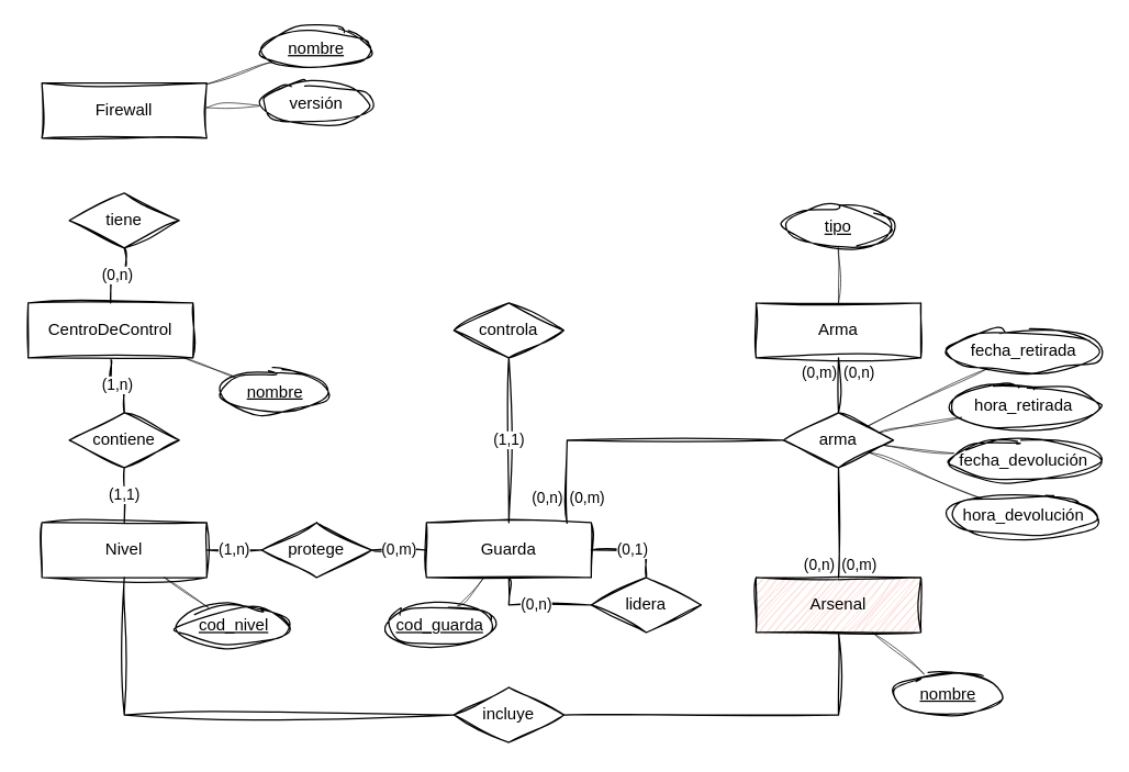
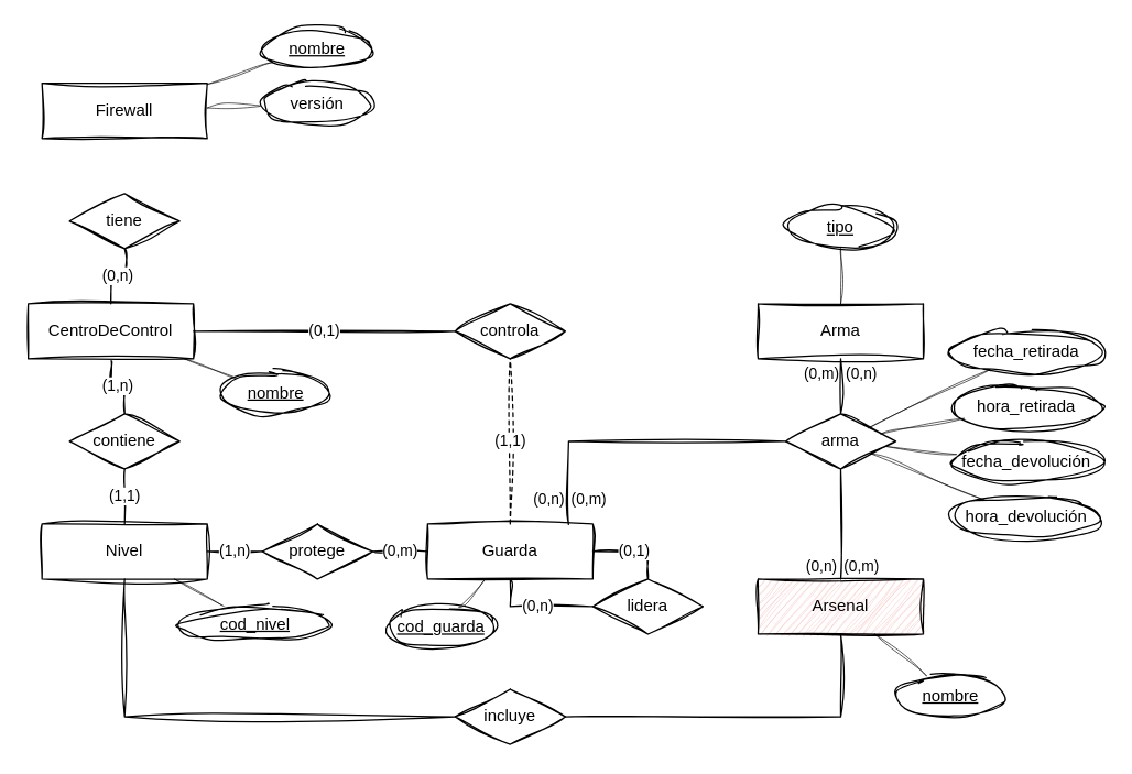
  <mxCell id="0" />
  <mxCell id="1" parent="0" />
  <mxCell id="2" value="" style="rounded=0;orthogonalLoop=1;jettySize=auto;html=1;sketch=1;curveFitting=1;jiggle=2;strokeWidth=0.5;endArrow=none;endFill=0;" edge="1" parent="1" source="3" target="30"><mxGeometry relative="1" as="geometry" /></mxCell>
  <mxCell id="3" value="Firewall" style="rounded=0;whiteSpace=wrap;html=1;sketch=1;curveFitting=1;jiggle=2;" vertex="1" parent="1"><mxGeometry x="30" y="60" width="120" height="40" as="geometry" /></mxCell>
- <mxCell id="4" value="(1,1)" style="edgeStyle=orthogonalEdgeStyle;rounded=0;orthogonalLoop=1;jettySize=auto;html=1;exitX=0.5;exitY=0;exitDx=0;exitDy=0;entryX=0.5;entryY=1;entryDx=0;entryDy=0;startArrow=none;startFill=0;endArrow=none;endFill=0;sketch=1;curveFitting=1;jiggle=2;" edge="1" parent="1" source="7" target="27"><mxGeometry relative="1" as="geometry" /></mxCell>
+ <mxCell id="4" value="(1,1)" style="edgeStyle=orthogonalEdgeStyle;rounded=0;orthogonalLoop=1;jettySize=auto;html=1;exitX=0.5;exitY=0;exitDx=0;exitDy=0;entryX=0.5;entryY=1;entryDx=0;entryDy=0;startArrow=none;startFill=0;endArrow=none;endFill=0;sketch=1;curveFitting=1;jiggle=2;dashed=1;" edge="1" parent="1" source="7" target="27"><mxGeometry relative="1" as="geometry" /></mxCell>
  <mxCell id="5" value="" style="edgeStyle=orthogonalEdgeStyle;rounded=0;orthogonalLoop=1;jettySize=auto;html=1;exitX=0.853;exitY=0.008;exitDx=0;exitDy=0;entryX=0;entryY=0.5;entryDx=0;entryDy=0;endArrow=none;endFill=0;sketch=1;curveFitting=1;jiggle=2;startArrow=none;startFill=0;exitPerimeter=0;" edge="1" parent="1" source="7" target="18"><mxGeometry relative="1" as="geometry" /></mxCell>
  <mxCell id="6" value="(0,n)" style="edgeLabel;html=1;align=center;verticalAlign=middle;resizable=0;points=[];" vertex="1" connectable="0" parent="5"><mxGeometry x="-0.824" relative="1" as="geometry"><mxPoint x="-15" as="offset" /></mxGeometry></mxCell>
  <mxCell id="7" value="Guarda" style="rounded=0;whiteSpace=wrap;html=1;sketch=1;curveFitting=1;jiggle=2;" vertex="1" parent="1"><mxGeometry x="310" y="380" width="120" height="40" as="geometry" /></mxCell>
  <mxCell id="8" value="(1,n)" style="edgeStyle=orthogonalEdgeStyle;rounded=0;orthogonalLoop=1;jettySize=auto;html=1;endArrow=none;endFill=0;sketch=1;curveFitting=1;jiggle=2;startArrow=none;startFill=0;" edge="1" parent="1" source="9" target="16"><mxGeometry relative="1" as="geometry" /></mxCell>
  <mxCell id="9" value="Nivel" style="rounded=0;whiteSpace=wrap;html=1;sketch=1;curveFitting=1;jiggle=2;" vertex="1" parent="1"><mxGeometry x="30" y="380" width="120" height="40" as="geometry" /></mxCell>
  <mxCell id="10" value="" style="edgeStyle=orthogonalEdgeStyle;rounded=0;orthogonalLoop=1;jettySize=auto;html=1;endArrow=none;endFill=0;sketch=1;curveFitting=1;jiggle=2;startArrow=none;startFill=0;" edge="1" parent="1" source="11" target="18"><mxGeometry relative="1" as="geometry" /></mxCell>
  <mxCell id="11" value="Arsenal" style="rounded=0;whiteSpace=wrap;html=1;sketch=1;curveFitting=1;jiggle=2;fillColor=#f8cecc;" vertex="1" parent="1"><mxGeometry x="550" y="420" width="120" height="40" as="geometry" /></mxCell>
  <mxCell id="12" value="Arma" style="rounded=0;whiteSpace=wrap;html=1;sketch=1;curveFitting=1;jiggle=2;" vertex="1" parent="1"><mxGeometry x="550" y="220" width="120" height="40" as="geometry" /></mxCell>
  <mxCell id="13" value="(1,n)" style="edgeStyle=orthogonalEdgeStyle;rounded=0;orthogonalLoop=1;jettySize=auto;html=1;endArrow=none;endFill=0;sketch=1;curveFitting=1;jiggle=2;startArrow=none;startFill=0;" edge="1" parent="1" source="14" target="20"><mxGeometry relative="1" as="geometry" /></mxCell>
  <mxCell id="14" value="CentroDeControl" style="rounded=0;whiteSpace=wrap;html=1;sketch=1;curveFitting=1;jiggle=2;" vertex="1" parent="1"><mxGeometry x="20" y="220" width="120" height="40" as="geometry" /></mxCell>
  <mxCell id="15" value="(0,m)" style="edgeStyle=orthogonalEdgeStyle;rounded=0;orthogonalLoop=1;jettySize=auto;html=1;endArrow=none;endFill=0;sketch=1;curveFitting=1;jiggle=2;startArrow=none;startFill=0;" edge="1" parent="1" source="16" target="7"><mxGeometry relative="1" as="geometry" /></mxCell>
  <mxCell id="16" value="protege" style="rhombus;whiteSpace=wrap;html=1;sketch=1;curveFitting=1;jiggle=2;" vertex="1" parent="1"><mxGeometry x="190" y="380" width="80" height="40" as="geometry" /></mxCell>
  <mxCell id="17" value="" style="edgeStyle=orthogonalEdgeStyle;rounded=0;orthogonalLoop=1;jettySize=auto;html=1;endArrow=none;endFill=0;sketch=1;curveFitting=1;jiggle=2;startArrow=none;startFill=0;" edge="1" parent="1" source="18" target="12"><mxGeometry relative="1" as="geometry" /></mxCell>
  <mxCell id="18" value="arma" style="rhombus;whiteSpace=wrap;html=1;sketch=1;curveFitting=1;jiggle=2;" vertex="1" parent="1"><mxGeometry x="570" y="300" width="80" height="40" as="geometry" /></mxCell>
  <mxCell id="19" value="(1,1)" style="edgeStyle=orthogonalEdgeStyle;rounded=0;orthogonalLoop=1;jettySize=auto;html=1;endArrow=none;endFill=0;sketch=1;curveFitting=1;jiggle=2;startArrow=none;startFill=0;" edge="1" parent="1" source="20" target="9"><mxGeometry relative="1" as="geometry" /></mxCell>
  <mxCell id="20" value="contiene" style="rhombus;whiteSpace=wrap;html=1;sketch=1;curveFitting=1;jiggle=2;" vertex="1" parent="1"><mxGeometry x="50" y="300" width="80" height="40" as="geometry" /></mxCell>
  <mxCell id="21" value="(0,1)" style="edgeStyle=orthogonalEdgeStyle;rounded=0;orthogonalLoop=1;jettySize=auto;html=1;exitX=0.5;exitY=0;exitDx=0;exitDy=0;entryX=1;entryY=0.5;entryDx=0;entryDy=0;endArrow=none;endFill=0;sketch=1;curveFitting=1;jiggle=2;startArrow=none;startFill=0;" edge="1" parent="1" source="23" target="7"><mxGeometry relative="1" as="geometry" /></mxCell>
  <mxCell id="22" value="(0,n)" style="edgeStyle=orthogonalEdgeStyle;rounded=0;orthogonalLoop=1;jettySize=auto;html=1;exitX=0;exitY=0.5;exitDx=0;exitDy=0;entryX=0.5;entryY=1;entryDx=0;entryDy=0;endArrow=none;endFill=0;sketch=1;curveFitting=1;jiggle=2;startArrow=none;startFill=0;" edge="1" parent="1" source="23" target="7"><mxGeometry relative="1" as="geometry" /></mxCell>
  <mxCell id="23" value="lidera" style="rhombus;whiteSpace=wrap;html=1;sketch=1;curveFitting=1;jiggle=2;" vertex="1" parent="1"><mxGeometry x="430" y="420" width="80" height="40" as="geometry" /></mxCell>
  <mxCell id="24" value="(0,n)" style="edgeStyle=orthogonalEdgeStyle;rounded=0;orthogonalLoop=1;jettySize=auto;html=1;endArrow=none;endFill=0;sketch=1;curveFitting=1;jiggle=2;startArrow=none;startFill=0;" edge="1" parent="1" source="25" target="14"><mxGeometry relative="1" as="geometry" /></mxCell>
  <mxCell id="25" value="tiene" style="rhombus;whiteSpace=wrap;html=1;sketch=1;curveFitting=1;jiggle=2;" vertex="1" parent="1"><mxGeometry x="50" y="140" width="80" height="40" as="geometry" /></mxCell>
+ <mxCell id="26" value="(0,1)" style="edgeStyle=orthogonalEdgeStyle;rounded=0;orthogonalLoop=1;jettySize=auto;html=1;exitX=0;exitY=0.5;exitDx=0;exitDy=0;endArrow=none;endFill=0;sketch=1;curveFitting=1;jiggle=2;startArrow=none;startFill=0;" edge="1" parent="1" source="27" target="14"><mxGeometry relative="1" as="geometry" /></mxCell>
  <mxCell id="27" value="controla" style="rhombus;whiteSpace=wrap;html=1;sketch=1;curveFitting=1;jiggle=2;" vertex="1" parent="1"><mxGeometry x="330" y="220" width="80" height="40" as="geometry" /></mxCell>
  <mxCell id="28" value="" style="rounded=0;orthogonalLoop=1;jettySize=auto;html=1;sketch=1;curveFitting=1;jiggle=2;strokeWidth=0.5;endArrow=none;endFill=0;" edge="1" parent="1" source="29" target="3"><mxGeometry relative="1" as="geometry" /></mxCell>
  <mxCell id="29" value="nombre" style="ellipse;whiteSpace=wrap;html=1;sketch=1;curveFitting=1;jiggle=2;fontStyle=4" vertex="1" parent="1"><mxGeometry x="190" y="20" width="80" height="30" as="geometry" /></mxCell>
  <mxCell id="30" value="versión" style="ellipse;whiteSpace=wrap;html=1;sketch=1;curveFitting=1;jiggle=2;" vertex="1" parent="1"><mxGeometry x="190" y="60" width="80" height="30" as="geometry" /></mxCell>
  <mxCell id="31" value="" style="rounded=0;orthogonalLoop=1;jettySize=auto;html=1;sketch=1;curveFitting=1;jiggle=2;strokeWidth=0.5;endArrow=none;endFill=0;" edge="1" parent="1" source="32" target="7"><mxGeometry relative="1" as="geometry"><mxPoint x="255" y="561" as="targetPoint" /></mxGeometry></mxCell>
  <mxCell id="32" value="cod_guarda" style="ellipse;whiteSpace=wrap;html=1;sketch=1;curveFitting=1;jiggle=2;fontStyle=4" vertex="1" parent="1"><mxGeometry x="280" y="440" width="80" height="30" as="geometry" /></mxCell>
  <mxCell id="33" value="" style="rounded=0;orthogonalLoop=1;jettySize=auto;html=1;sketch=1;curveFitting=1;jiggle=2;strokeWidth=0.5;endArrow=none;endFill=0;" edge="1" parent="1" source="34" target="9"><mxGeometry relative="1" as="geometry"><mxPoint x="79.565" y="370" as="targetPoint" /></mxGeometry></mxCell>
- <mxCell id="34" value="cod_nivel" style="ellipse;whiteSpace=wrap;html=1;sketch=1;curveFitting=1;jiggle=2;fontStyle=4" vertex="1" parent="1"><mxGeometry x="130" y="440" width="80" height="30" as="geometry" /></mxCell>
+ <mxCell id="34" value="cod_nivel" style="ellipse;whiteSpace=wrap;html=1;sketch=1;curveFitting=1;jiggle=2;fontStyle=4" vertex="1" parent="1"><mxGeometry x="130" y="440" width="110" height="25" as="geometry" /></mxCell>
  <mxCell id="35" value="" style="rounded=0;orthogonalLoop=1;jettySize=auto;html=1;sketch=1;curveFitting=1;jiggle=2;strokeWidth=0.5;endArrow=none;endFill=0;" edge="1" parent="1" source="36" target="14"><mxGeometry relative="1" as="geometry"><mxPoint x="170" y="311" as="targetPoint" /></mxGeometry></mxCell>
  <mxCell id="36" value="nombre" style="ellipse;whiteSpace=wrap;html=1;sketch=1;curveFitting=1;jiggle=2;fontStyle=4" vertex="1" parent="1"><mxGeometry x="160" y="270" width="80" height="30" as="geometry" /></mxCell>
  <mxCell id="37" value="" style="edgeStyle=orthogonalEdgeStyle;rounded=0;orthogonalLoop=1;jettySize=auto;html=1;endArrow=none;endFill=0;sketch=1;curveFitting=1;jiggle=2;startArrow=none;startFill=0;exitX=0.5;exitY=1;exitDx=0;exitDy=0;entryX=0;entryY=0.5;entryDx=0;entryDy=0;" edge="1" parent="1" target="39" source="9"><mxGeometry relative="1" as="geometry"><mxPoint x="260" y="550" as="sourcePoint" /></mxGeometry></mxCell>
  <mxCell id="38" value="" style="edgeStyle=orthogonalEdgeStyle;rounded=0;orthogonalLoop=1;jettySize=auto;html=1;endArrow=none;endFill=0;sketch=1;curveFitting=1;jiggle=2;startArrow=none;startFill=0;entryX=0.5;entryY=1;entryDx=0;entryDy=0;" edge="1" parent="1" source="39" target="11"><mxGeometry relative="1" as="geometry"><mxPoint x="420" y="550" as="targetPoint" /></mxGeometry></mxCell>
  <mxCell id="39" value="incluye" style="rhombus;whiteSpace=wrap;html=1;sketch=1;curveFitting=1;jiggle=2;" vertex="1" parent="1"><mxGeometry x="330" y="500" width="80" height="40" as="geometry" /></mxCell>
  <mxCell id="40" value="" style="rounded=0;orthogonalLoop=1;jettySize=auto;html=1;sketch=1;curveFitting=1;jiggle=2;strokeWidth=0.5;endArrow=none;endFill=0;entryX=0.5;entryY=0;entryDx=0;entryDy=0;" edge="1" parent="1" source="41" target="12"><mxGeometry relative="1" as="geometry"><mxPoint x="590" y="181" as="targetPoint" /></mxGeometry></mxCell>
  <mxCell id="41" value="tipo" style="ellipse;whiteSpace=wrap;html=1;sketch=1;curveFitting=1;jiggle=2;fontStyle=4" vertex="1" parent="1"><mxGeometry x="570" y="150" width="80" height="30" as="geometry" /></mxCell>
  <mxCell id="42" value="" style="rounded=0;orthogonalLoop=1;jettySize=auto;html=1;sketch=1;curveFitting=1;jiggle=2;strokeWidth=0.5;endArrow=none;endFill=0;" edge="1" parent="1" source="43" target="11"><mxGeometry relative="1" as="geometry"><mxPoint x="460" y="391" as="targetPoint" /></mxGeometry></mxCell>
  <mxCell id="43" value="nombre" style="ellipse;whiteSpace=wrap;html=1;sketch=1;curveFitting=1;jiggle=2;fontStyle=4" vertex="1" parent="1"><mxGeometry x="650" y="490" width="80" height="30" as="geometry" /></mxCell>
  <mxCell id="44" value="" style="rounded=0;orthogonalLoop=1;jettySize=auto;html=1;sketch=1;curveFitting=1;jiggle=2;strokeWidth=0.5;endArrow=none;endFill=0;" edge="1" parent="1" target="47" source="18"><mxGeometry relative="1" as="geometry"><mxPoint x="650" y="288" as="sourcePoint" /></mxGeometry></mxCell>
  <mxCell id="45" value="" style="rounded=0;orthogonalLoop=1;jettySize=auto;html=1;sketch=1;curveFitting=1;jiggle=2;strokeWidth=0.5;endArrow=none;endFill=0;" edge="1" parent="1" source="46" target="18"><mxGeometry relative="1" as="geometry"><mxPoint x="650" y="271" as="targetPoint" /></mxGeometry></mxCell>
  <mxCell id="46" value="fecha_retirada" style="ellipse;whiteSpace=wrap;html=1;sketch=1;curveFitting=1;jiggle=2;fontStyle=0" vertex="1" parent="1"><mxGeometry x="690" y="240" width="110" height="30" as="geometry" /></mxCell>
  <mxCell id="47" value="hora_retirada" style="ellipse;whiteSpace=wrap;html=1;sketch=1;curveFitting=1;jiggle=2;" vertex="1" parent="1"><mxGeometry x="690" y="280" width="110" height="30" as="geometry" /></mxCell>
  <mxCell id="48" value="" style="rounded=0;orthogonalLoop=1;jettySize=auto;html=1;sketch=1;curveFitting=1;jiggle=2;strokeWidth=0.5;endArrow=none;endFill=0;" edge="1" parent="1" target="51" source="18"><mxGeometry relative="1" as="geometry"><mxPoint x="650" y="368" as="sourcePoint" /></mxGeometry></mxCell>
  <mxCell id="49" value="" style="rounded=0;orthogonalLoop=1;jettySize=auto;html=1;sketch=1;curveFitting=1;jiggle=2;strokeWidth=0.5;endArrow=none;endFill=0;" edge="1" parent="1" source="50" target="18"><mxGeometry relative="1" as="geometry"><mxPoint x="650" y="351" as="targetPoint" /></mxGeometry></mxCell>
  <mxCell id="50" value="fecha_devolución" style="ellipse;whiteSpace=wrap;html=1;sketch=1;curveFitting=1;jiggle=2;fontStyle=0" vertex="1" parent="1"><mxGeometry x="690" y="320" width="110" height="30" as="geometry" /></mxCell>
  <mxCell id="51" value="hora_devolución" style="ellipse;whiteSpace=wrap;html=1;sketch=1;curveFitting=1;jiggle=2;" vertex="1" parent="1"><mxGeometry x="690" y="360" width="110" height="30" as="geometry" /></mxCell>
  <mxCell id="52" value="(0,m)" style="edgeLabel;html=1;align=center;verticalAlign=middle;resizable=0;points=[];" vertex="1" connectable="0" parent="1"><mxGeometry x="426.378" y="361.153" as="geometry" /></mxCell>
  <mxCell id="53" value="(0,n)" style="edgeLabel;html=1;align=center;verticalAlign=middle;resizable=0;points=[];" vertex="1" connectable="0" parent="1"><mxGeometry x="595.498" y="410.003" as="geometry" /></mxCell>
  <mxCell id="54" value="(0,m)" style="edgeLabel;html=1;align=center;verticalAlign=middle;resizable=0;points=[];" vertex="1" connectable="0" parent="1"><mxGeometry x="624.498" y="410.003" as="geometry" /></mxCell>
  <mxCell id="55" value="(0,m)" style="edgeLabel;html=1;align=center;verticalAlign=middle;resizable=0;points=[];" vertex="1" connectable="0" parent="1"><mxGeometry x="595.498" y="270.003" as="geometry" /></mxCell>
  <mxCell id="56" value="(0,n)" style="edgeLabel;html=1;align=center;verticalAlign=middle;resizable=0;points=[];" vertex="1" connectable="0" parent="1"><mxGeometry x="624.498" y="270.003" as="geometry" /></mxCell>
